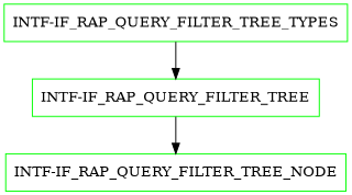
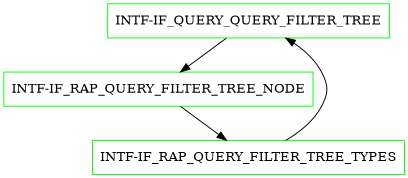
  digraph {
    node [color=green shape=box]
-   "INTF-IF_RAP_QUERY_FILTER_TREE"
+   "INTF-IF_RAP_QUERY_FILTER_TREE" [label="INTF-IF_QUERY_QUERY_FILTER_TREE"]
    "INTF-IF_RAP_QUERY_FILTER_TREE_NODE"
    "INTF-IF_RAP_QUERY_FILTER_TREE_TYPES"
    "INTF-IF_RAP_QUERY_FILTER_TREE" -> "INTF-IF_RAP_QUERY_FILTER_TREE_NODE"
+   "INTF-IF_RAP_QUERY_FILTER_TREE_NODE" -> "INTF-IF_RAP_QUERY_FILTER_TREE_TYPES"
    "INTF-IF_RAP_QUERY_FILTER_TREE_TYPES" -> "INTF-IF_RAP_QUERY_FILTER_TREE"
  }
